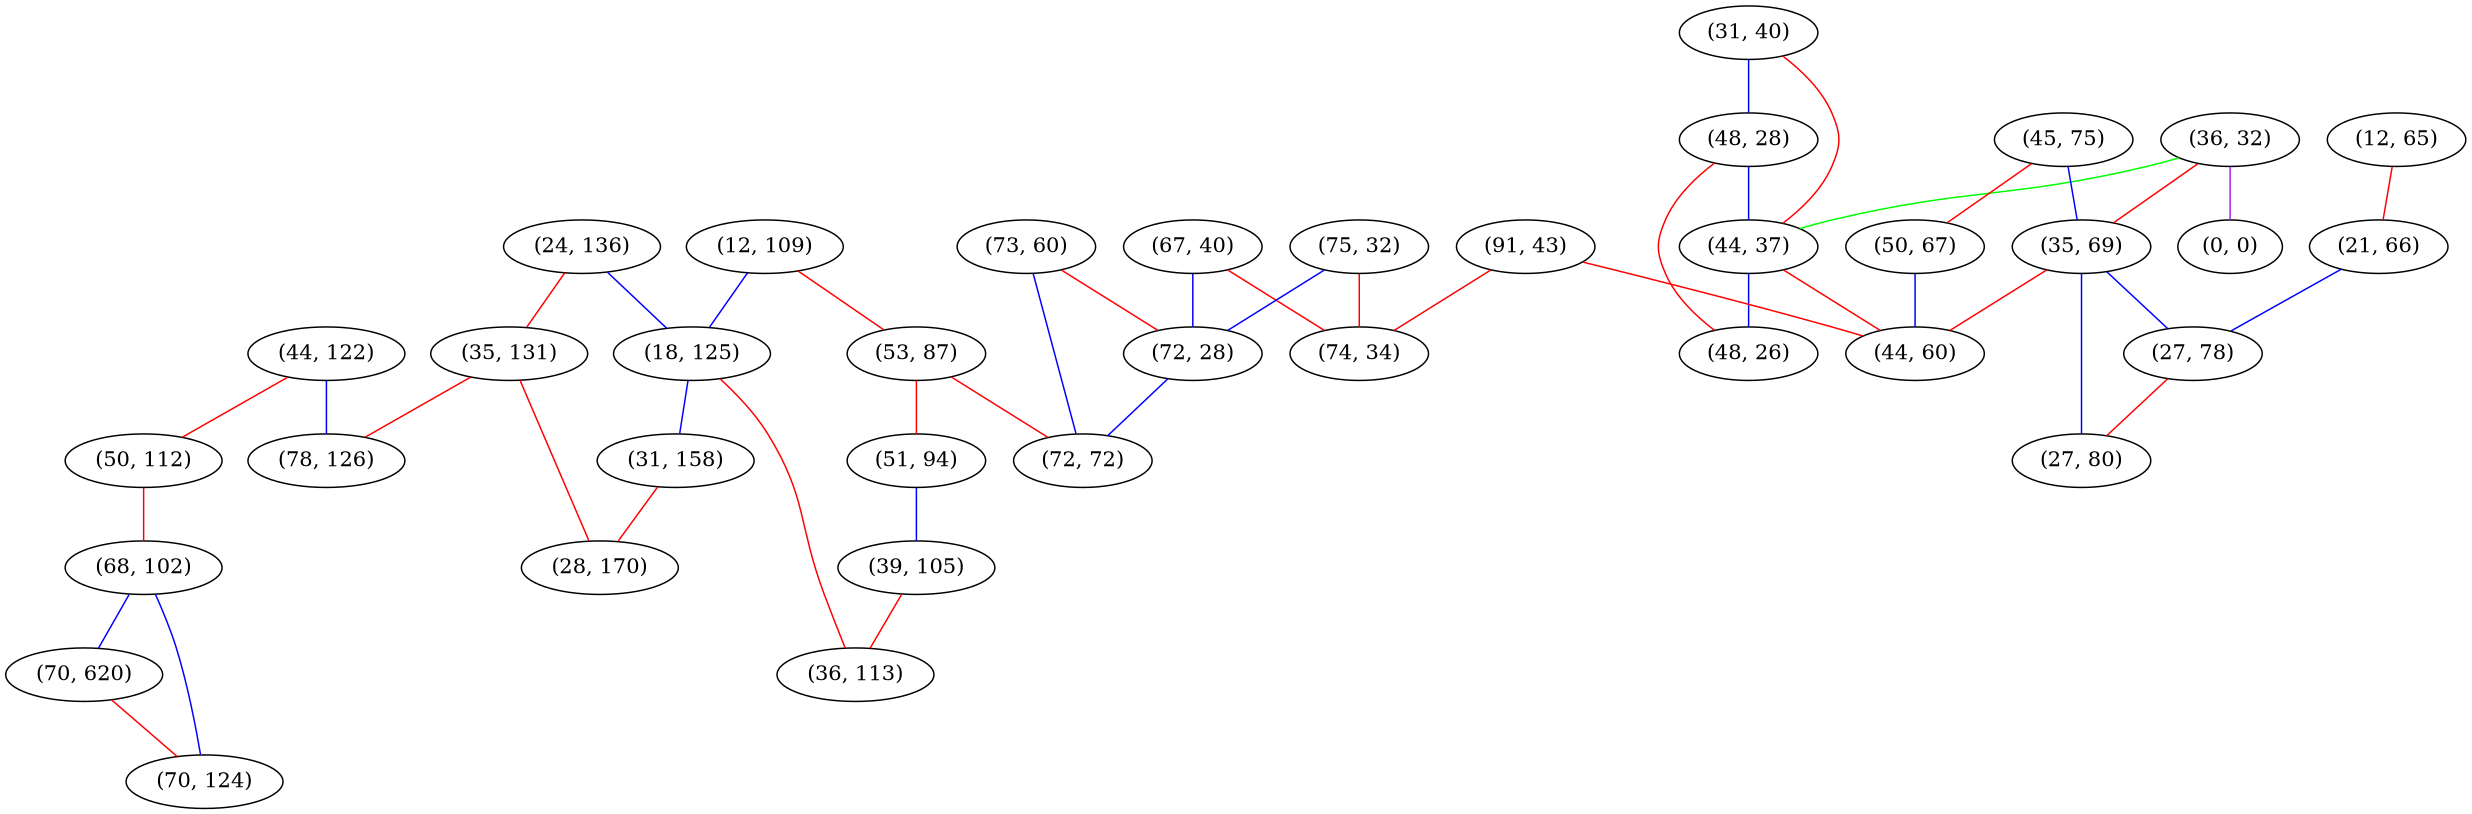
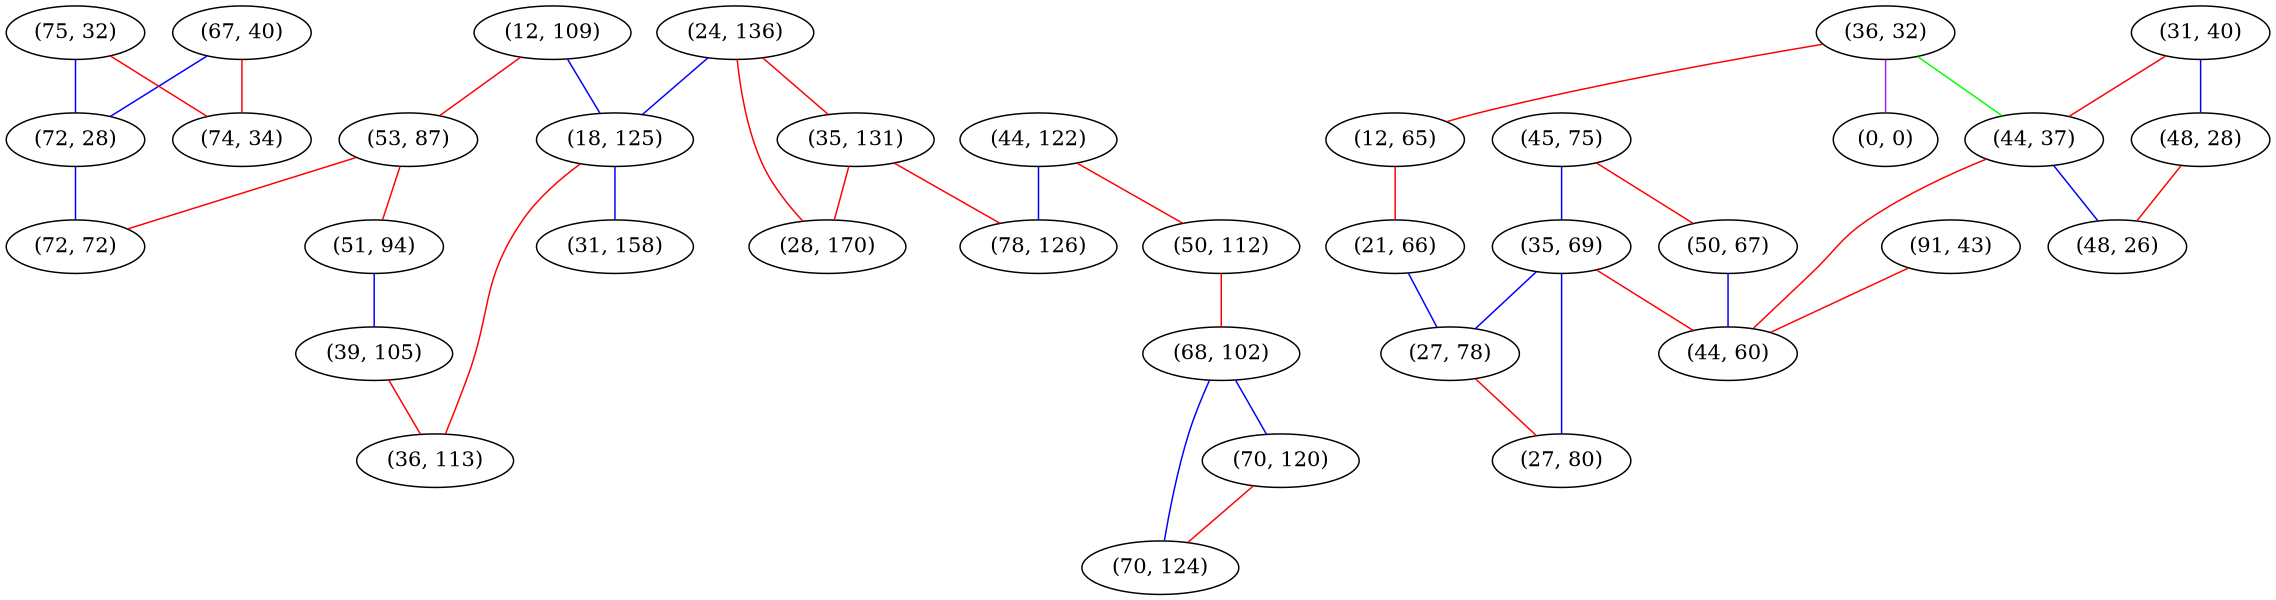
  graph {
    edge [color=red weight=1]
    "(24, 136)"
    "(18, 125)"
    "(35, 131)"
    "(31, 158)"
    "(36, 113)"
    "(28, 170)"
    n7 [label="(78, 126)"]
    "(36, 32)"
    "(0, 0)"
    "(12, 65)"
    "(44, 37)"
    "(21, 66)"
    "(44, 60)"
    "(48, 26)"
    "(12, 109)"
    "(53, 87)"
    "(72, 72)"
    "(51, 94)"
    n19 [label="(31, 40)"]
    "(48, 28)"
    n21 [label="(72, 28)"]
-   "(73, 60)"
    "(67, 40)"
    "(74, 34)"
    "(45, 75)"
    "(50, 67)"
    "(35, 69)"
    "(27, 78)"
    "(27, 80)"
    "(44, 122)"
    "(50, 112)"
    "(68, 102)"
    "(39, 105)"
    "(75, 32)"
-   "(70, 120)" [label="(70, 620)"]
+   "(70, 120)"
    "(70, 124)"
    n37 [label="(91, 43)"]
    "(24, 136)" -- "(18, 125)" [color=blue weight=3]
    "(24, 136)" -- "(35, 131)"
    "(18, 125)" -- "(31, 158)" [color=blue weight=3]
    "(18, 125)" -- "(36, 113)"
    "(35, 131)" -- "(28, 170)"
    "(35, 131)" -- n7
-   "(31, 158)" -- "(28, 170)"
+   "(24, 136)" -- "(28, 170)"
    "(36, 32)" -- "(0, 0)" [color=purple weight=4]
-   "(36, 32)" -- "(35, 69)"
+   "(36, 32)" -- "(12, 65)"
    "(36, 32)" -- "(44, 37)" [color=green weight=2]
    "(12, 65)" -- "(21, 66)"
    "(44, 37)" -- "(44, 60)"
    "(44, 37)" -- "(48, 26)" [color=blue weight=3]
    "(21, 66)" -- "(27, 78)" [color=blue weight=3]
    "(12, 109)" -- "(18, 125)" [color=blue weight=3]
    "(12, 109)" -- "(53, 87)"
    "(53, 87)" -- "(72, 72)"
    "(53, 87)" -- "(51, 94)"
    "(51, 94)" -- "(39, 105)" [color=blue weight=3]
    n19 -- "(44, 37)"
    n19 -- "(48, 28)" [color=blue weight=3]
-   "(48, 28)" -- "(44, 37)" [color=blue weight=3]
    "(48, 28)" -- "(48, 26)"
    n21 -- "(72, 72)" [color=blue weight=3]
-   "(73, 60)" -- "(72, 72)" [color=blue weight=3]
-   "(73, 60)" -- n21
    "(67, 40)" -- n21 [color=blue weight=3]
    "(67, 40)" -- "(74, 34)"
    "(45, 75)" -- "(50, 67)"
    "(45, 75)" -- "(35, 69)" [color=blue weight=3]
    "(50, 67)" -- "(44, 60)" [color=blue weight=3]
    "(35, 69)" -- "(44, 60)"
    "(35, 69)" -- "(27, 78)" [color=blue weight=3]
    "(35, 69)" -- "(27, 80)" [color=blue weight=3]
    "(27, 78)" -- "(27, 80)"
    "(44, 122)" -- n7 [color=blue weight=3]
    "(44, 122)" -- "(50, 112)"
    "(50, 112)" -- "(68, 102)"
    "(68, 102)" -- "(70, 120)" [color=blue weight=3]
    "(68, 102)" -- "(70, 124)" [color=blue weight=3]
    "(39, 105)" -- "(36, 113)"
    "(75, 32)" -- n21 [color=blue weight=3]
    "(75, 32)" -- "(74, 34)"
    "(70, 120)" -- "(70, 124)"
    n37 -- "(44, 60)"
-   n37 -- "(74, 34)"
  }
